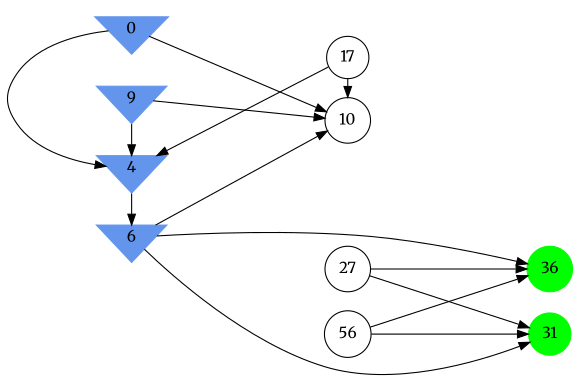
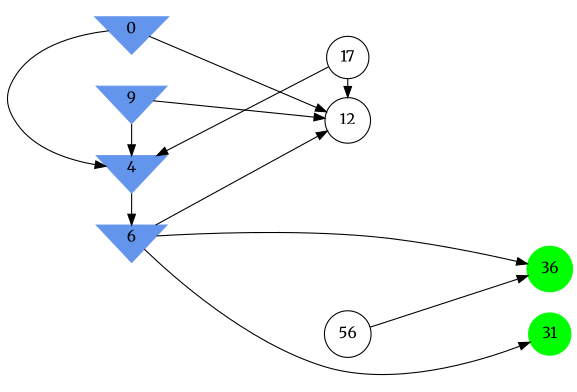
  digraph {
    fontname=Merriweather
    rankdir=LR
    ranksep=2.0
    node [color=cornflowerblue fontname=Merriweather shape=circle style=filled]
    edge [fontname=Merriweather]
    0 [shape=invtriangle]
    4 [shape=invtriangle]
    6 [shape=invtriangle]
    9 [shape=invtriangle]
-   12 [color=black label=10 style=""]
+   12 [color=black style=""]
    n6 [color=black label=56 style=""]
    17 [color=black style=""]
-   27 [color=black style=""]
    n9 [color=green label=36]
    31 [color=green]
    subgraph sub_1 {
      rank=same
      0
      4
      6
      9
    }
    subgraph sub_2 {
      rank=same
      12
      n6
      17
-     27
    }
    subgraph sub_3 {
      rank=same
      n9
      31
    }
    0 -> 4
    0 -> 12
    4 -> 6
    6 -> 12
    6 -> n9
    6 -> 31
    9 -> 4
    9 -> 12
    n6 -> n9
-   n6 -> 31
    17 -> 4
    17 -> 12
-   27 -> n9
-   27 -> 31
  }
